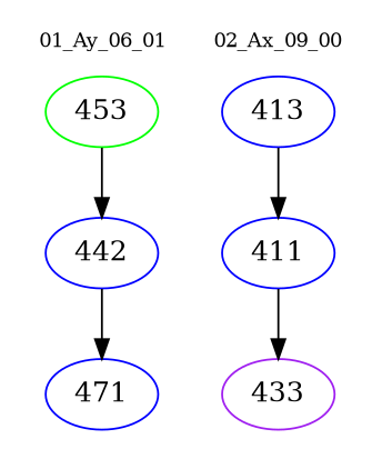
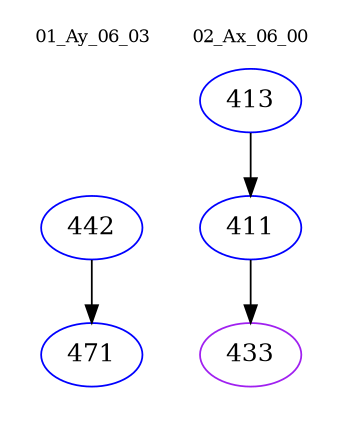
  digraph {
    node [color=blue]
    edge [color=black]
-   n1 [color=green label=453]
    n2 [label=442]
    n3 [label=471]
    n4 [label=413]
    n5 [label=411]
    n6 [color=purple label=433]
    subgraph cluster_1 {
      color=white
      fontsize=10
-     label="01_Ay_06_01"
-     n1
+     label="01_Ay_06_03"
      n2
      n3
    }
    subgraph cluster_2 {
      color=white
      fontsize=10
-     label="02_Ax_09_00"
+     label="02_Ax_06_00"
      n4
      n5
      n6
    }
-   n1 -> n2
    n2 -> n3
    n4 -> n5
    n5 -> n6
  }
